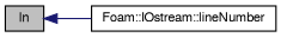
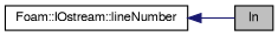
  digraph {
    rankdir=LR
    node [color=black fontname=FreeSans fontsize=10 shape=record]
    n1 [fillcolor=grey75 fontcolor=black height=0.2 label=ln style=filled width=0.4]
    n2 [height=0.2 label="Foam::IOstream::lineNumber" width=0.4]
-   n1 -> n2 [color=midnightblue dir=back fontname=FreeSans fontsize=10 labelfontname=FreeSans labelfontsize=10 style=solid]
+   n2 -> n1 [color=midnightblue dir=back fontname=FreeSans fontsize=10 labelfontname=FreeSans labelfontsize=10 style=solid]
  }
